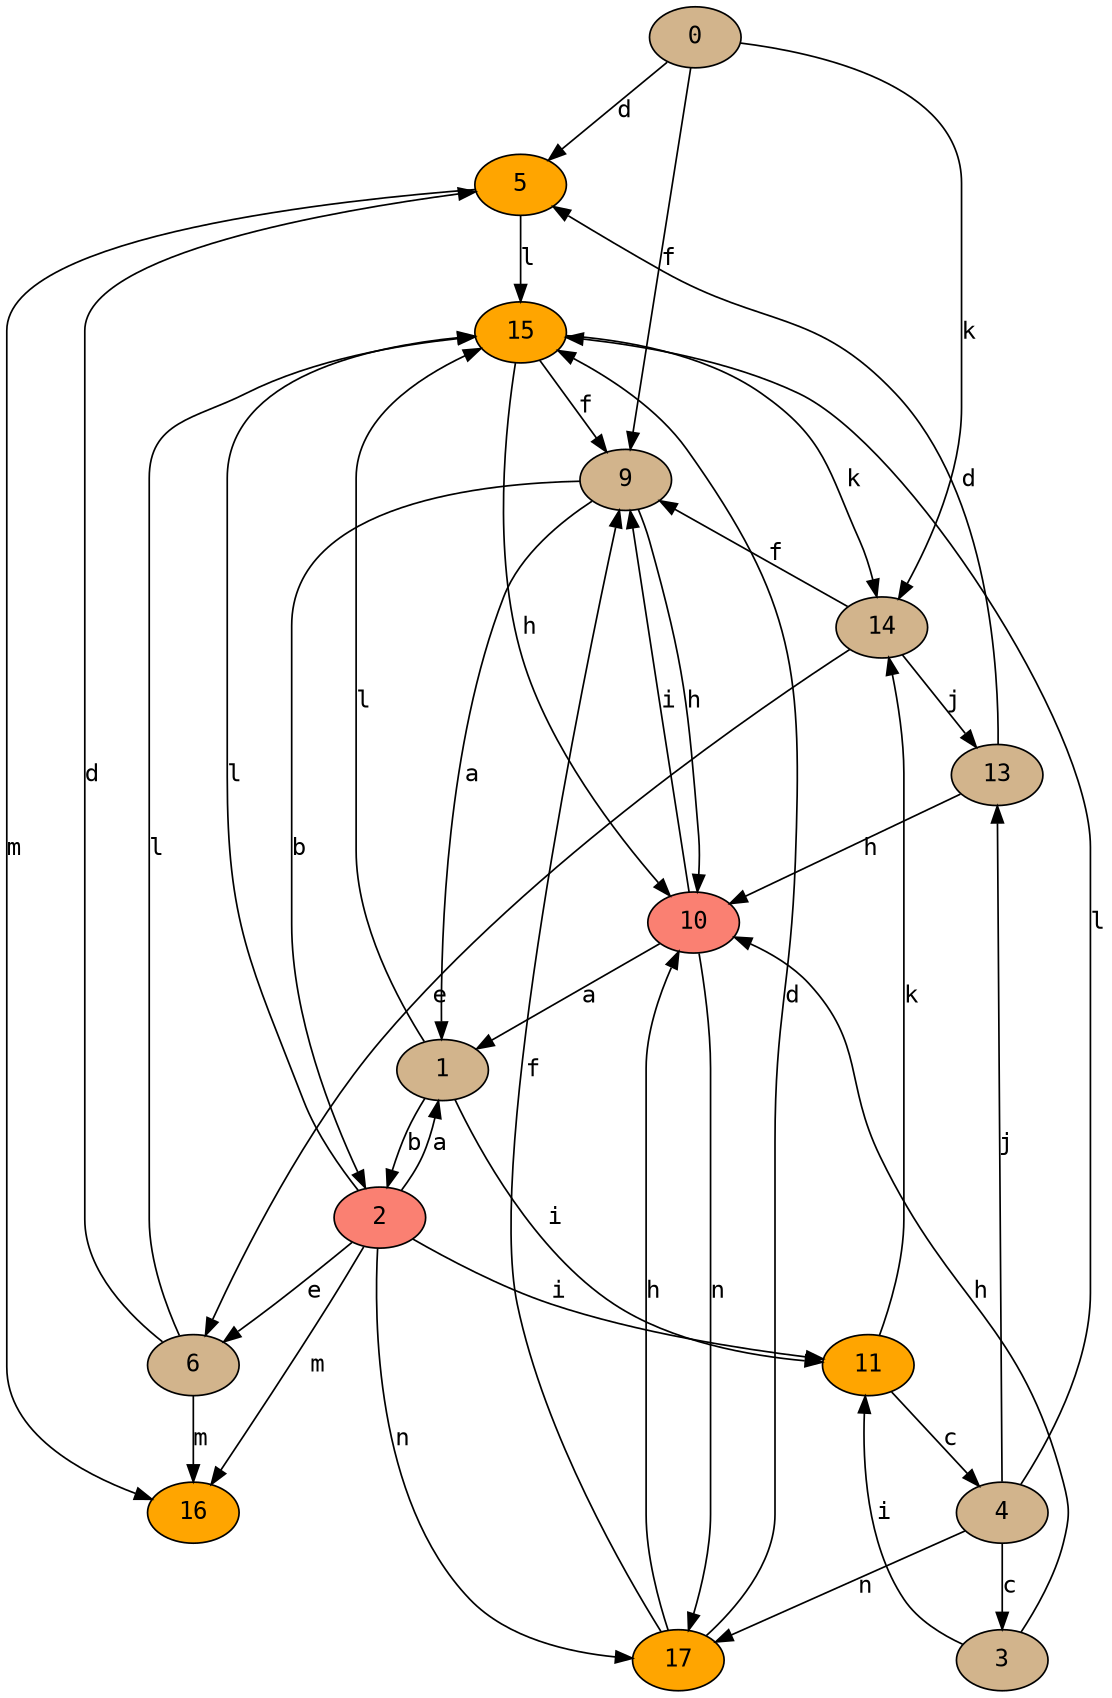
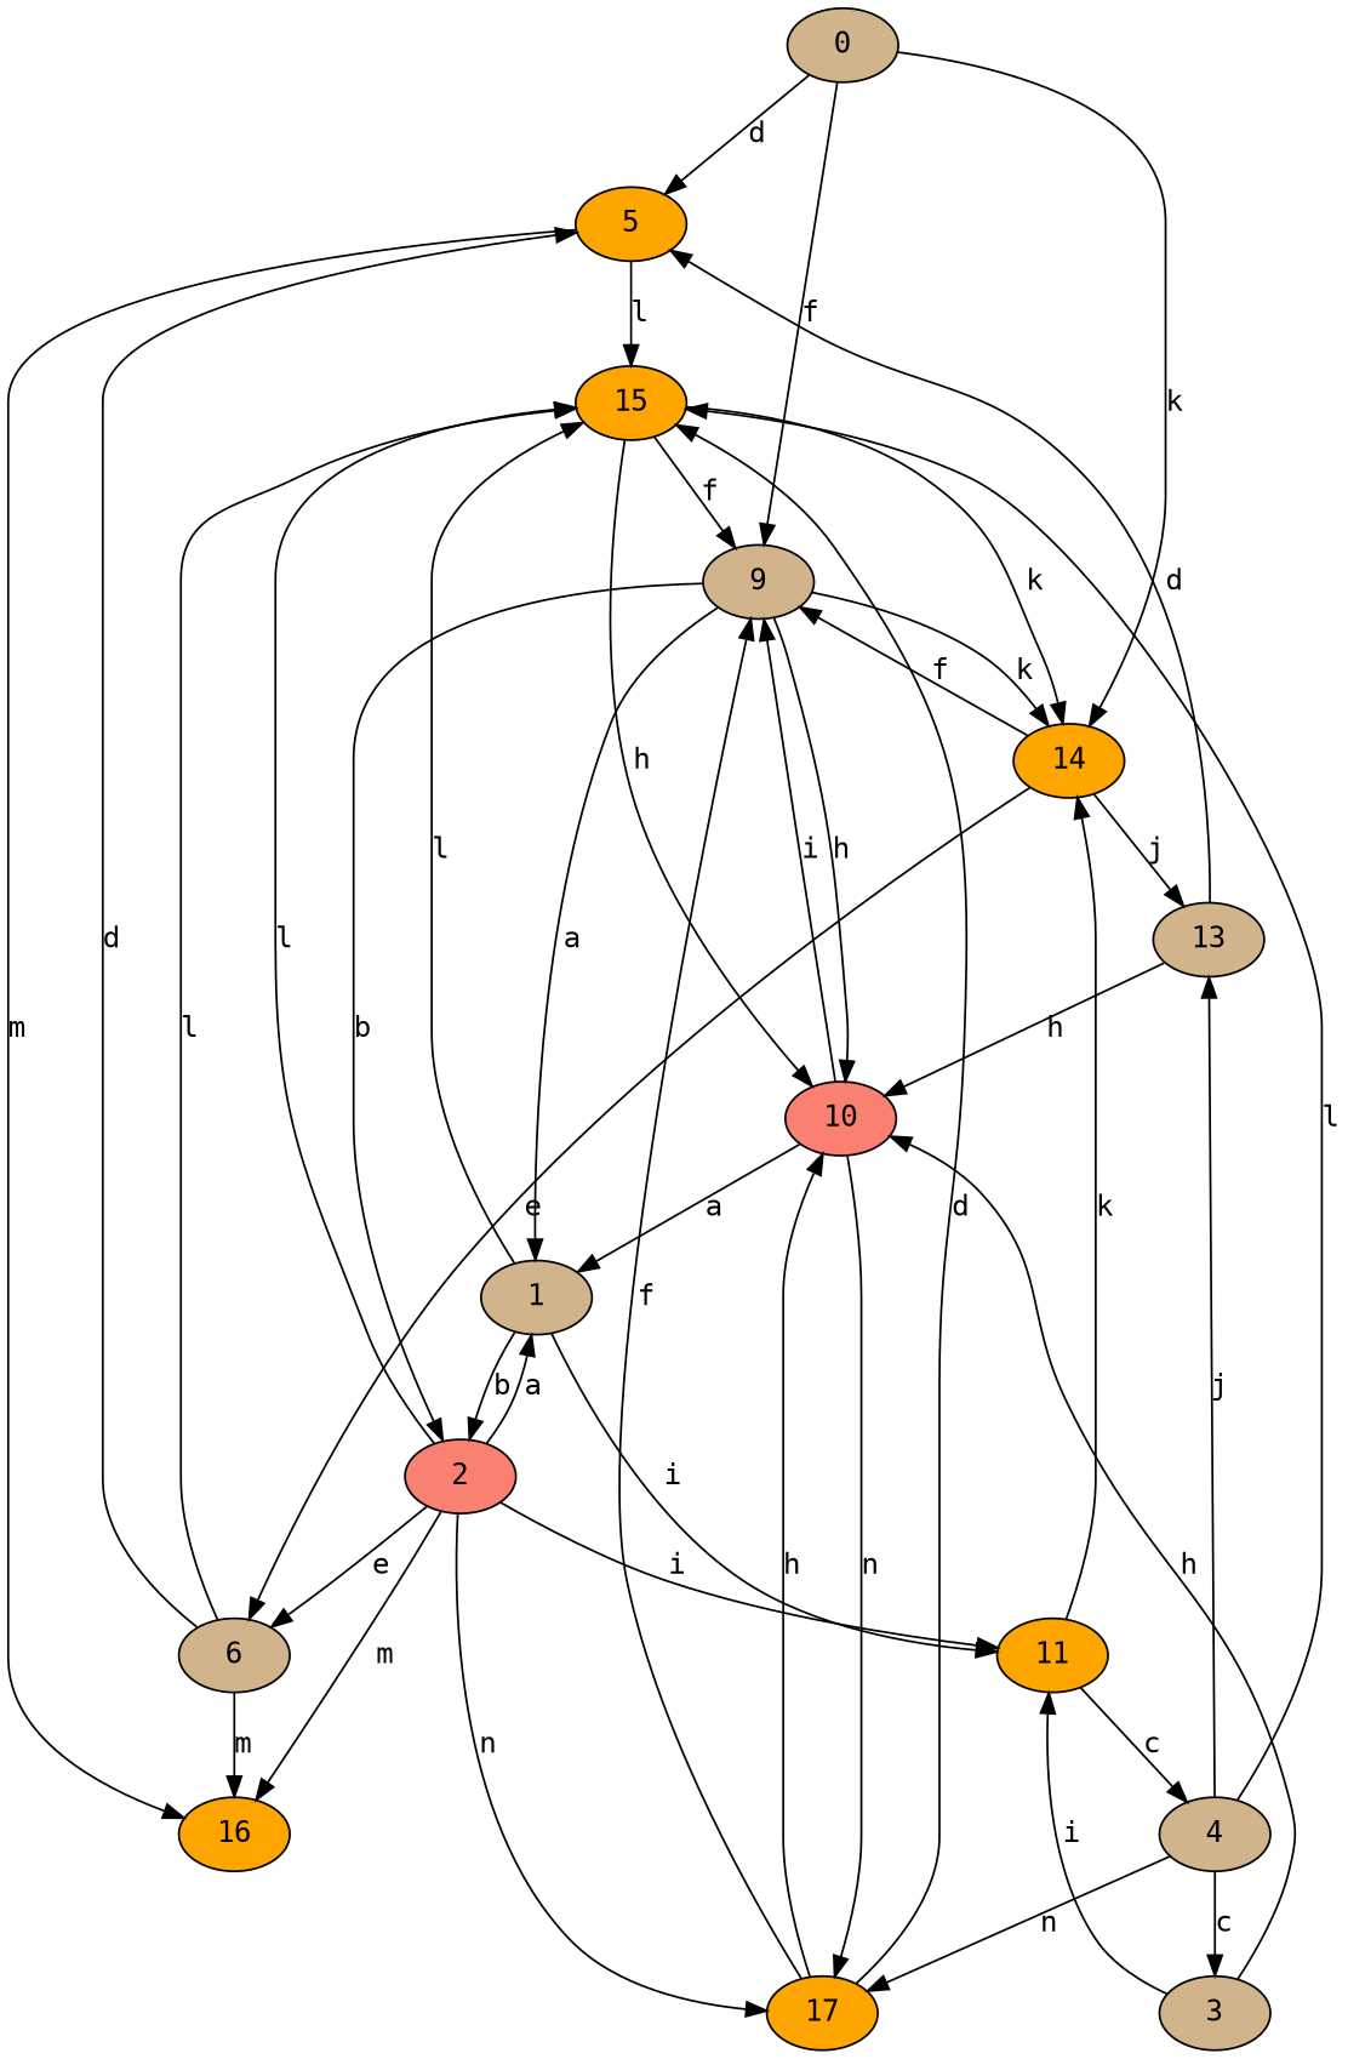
  strict digraph {
    fontname="DejaVu Sans Mono"
    node [fillcolor=tan fontname="DejaVu Sans Mono" style=filled]
    edge [fontname="DejaVu Sans Mono"]
    5 [fillcolor=orange]
    0
    9
-   14
+   14 [fillcolor=orange]
    15 [fillcolor=orange]
    16 [fillcolor=orange]
    1
    2 [fillcolor=salmon]
    10 [fillcolor=salmon]
    6
    13
    11 [fillcolor=orange]
    17 [fillcolor=orange]
    4
    3
    5 -> 15 [label=l]
    5 -> 16 [label=m]
    0 -> 5 [label=d]
    0 -> 9 [label=f]
    0 -> 14 [label=k]
+   9 -> 14 [label=k]
    9 -> 1 [label=a]
    9 -> 2 [label=b]
    9 -> 10 [label=h]
    14 -> 9 [label=f]
    14 -> 6 [label=e]
    14 -> 13 [label=j]
    15 -> 9 [label=f]
    15 -> 14 [label=k]
    15 -> 10 [label=h]
    1 -> 15 [label=l]
    1 -> 2 [label=b]
    1 -> 11 [label=i]
    2 -> 15 [label=l]
    2 -> 16 [label=m]
    2 -> 1 [label=a]
    2 -> 6 [label=e]
    2 -> 11 [label=i]
    2 -> 17 [label=n]
    10 -> 9 [label=i]
    10 -> 1 [label=a]
    10 -> 17 [label=n]
    6 -> 5 [label=d]
    6 -> 15 [label=l]
    6 -> 16 [label=m]
    13 -> 5 [label=d]
    13 -> 10 [label=h]
    11 -> 14 [label=k]
    11 -> 4 [label=c]
    17 -> 9 [label=f]
    17 -> 15 [label=d]
    17 -> 10 [label=h]
    4 -> 15 [label=l]
    4 -> 13 [label=j]
    4 -> 17 [label=n]
    4 -> 3 [label=c]
    3 -> 10 [label=h]
    3 -> 11 [label=i]
  }
